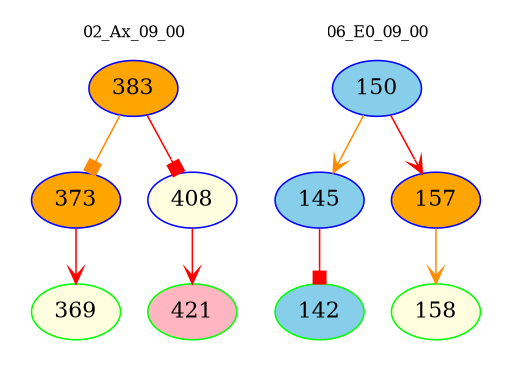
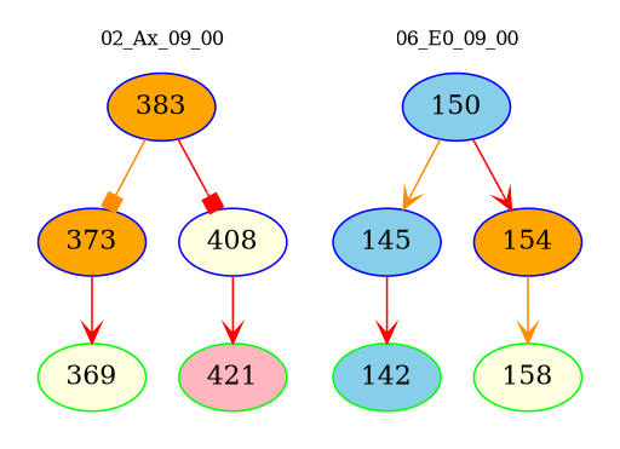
  digraph {
    node [color=blue fillcolor=orange style=filled]
    edge [arrowhead=vee color=red]
    n1 [label=383]
    n2 [label=373]
    n3 [fillcolor=lightyellow label=408]
    n4 [color=green fillcolor=lightyellow label=369]
    n5 [color=green fillcolor=lightpink label=421]
    n6 [fillcolor=skyblue label=150]
    n7 [fillcolor=skyblue label=145]
-   n8 [label=157]
+   n8 [label=154]
    n9 [color=green fillcolor=skyblue label=142]
    n10 [color=green fillcolor=lightyellow label=158]
    subgraph cluster_1 {
      color=white
      fontsize=10
      label="02_Ax_09_00"
      n1
      n2
      n3
      n4
      n5
    }
    subgraph cluster_2 {
      color=white
      fontsize=10
      label="06_E0_09_00"
      n6
      n7
      n8
      n9
      n10
    }
    n1 -> n2 [arrowhead=box color=darkorange]
    n1 -> n3 [arrowhead=box]
    n2 -> n4
    n3 -> n5
    n6 -> n7 [color=darkorange]
    n6 -> n8
-   n7 -> n9 [arrowhead=box]
+   n7 -> n9
    n8 -> n10 [color=darkorange]
  }
